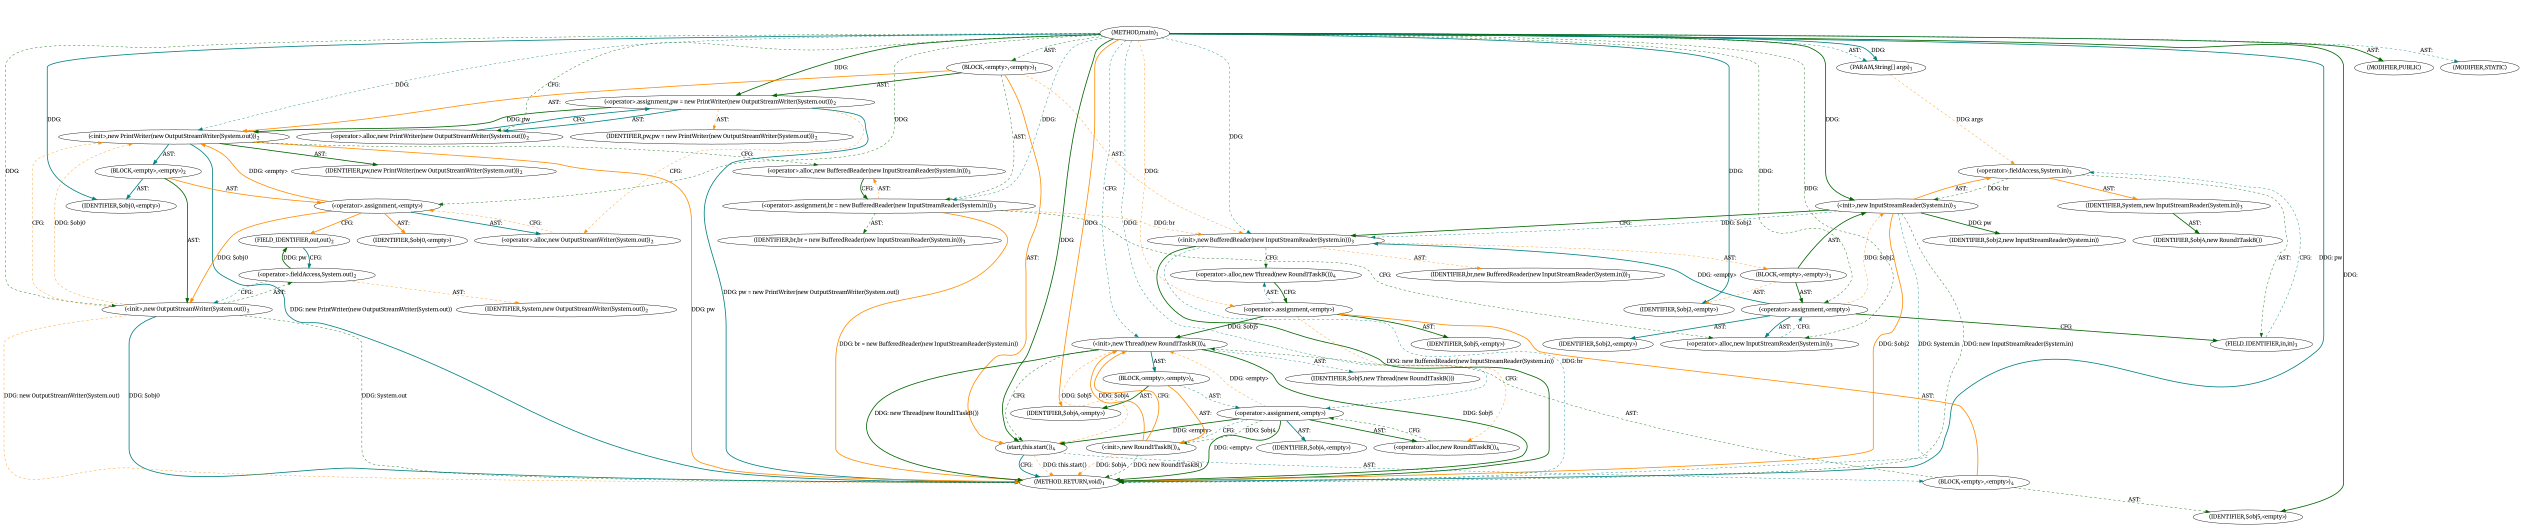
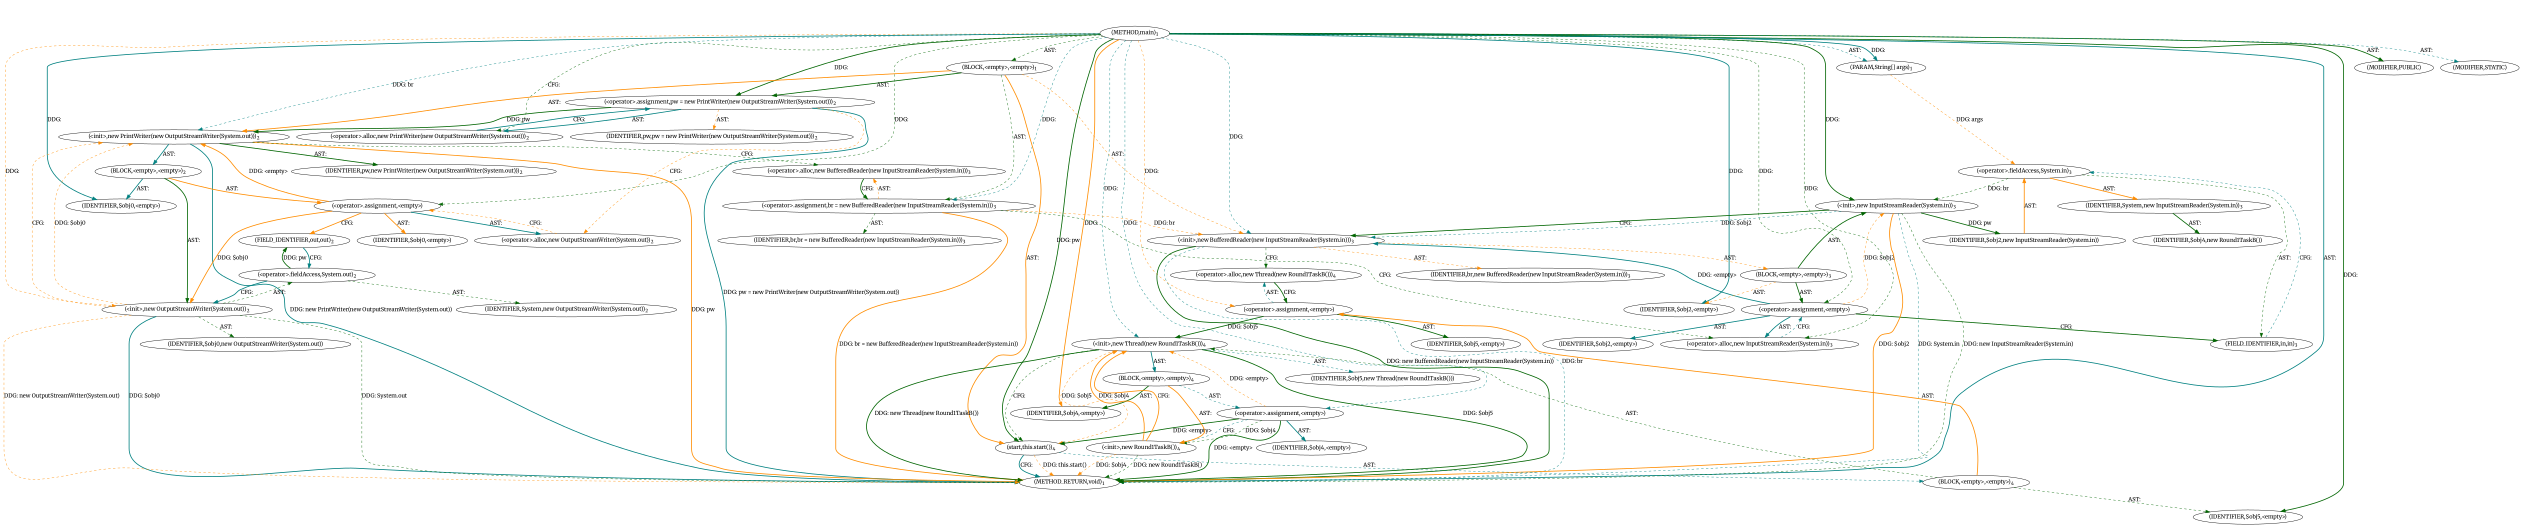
  digraph {
    fontname=Merriweather
    node [fontname=Merriweather]
    edge [color=darkgreen fontname=Merriweather style=bold]
    n1 [label=<(METHOD,main)<SUB>1</SUB>>]
    n2 [label=<(PARAM,String[] args)<SUB>1</SUB>>]
    n3 [label=<(BLOCK,&lt;empty&gt;,&lt;empty&gt;)<SUB>1</SUB>>]
    n4 [label=<(&lt;operator&gt;.assignment,pw = new PrintWriter(new OutputStreamWriter(System.out)))<SUB>2</SUB>>]
    n5 [label=<(&lt;operator&gt;.alloc,new PrintWriter(new OutputStreamWriter(System.out)))<SUB>2</SUB>>]
    n6 [label=<(&lt;init&gt;,new PrintWriter(new OutputStreamWriter(System.out)))<SUB>2</SUB>>]
    n7 [label=<(&lt;operator&gt;.assignment,&lt;empty&gt;)>]
    n8 [label=<(&lt;init&gt;,new OutputStreamWriter(System.out))<SUB>2</SUB>>]
    n9 [label=<(IDENTIFIER,$obj0,&lt;empty&gt;)>]
    n10 [label=<(&lt;operator&gt;.assignment,br = new BufferedReader(new InputStreamReader(System.in)))<SUB>3</SUB>>]
    n11 [label=<(&lt;init&gt;,new BufferedReader(new InputStreamReader(System.in)))<SUB>3</SUB>>]
    n12 [label=<(&lt;operator&gt;.assignment,&lt;empty&gt;)>]
    n13 [label=<(&lt;init&gt;,new InputStreamReader(System.in))<SUB>3</SUB>>]
    n14 [label=<(IDENTIFIER,$obj2,&lt;empty&gt;)>]
    n15 [label=<(start,this.start())<SUB>4</SUB>>]
    n16 [label=<(&lt;operator&gt;.assignment,&lt;empty&gt;)>]
    n17 [label=<(&lt;init&gt;,new Thread(new Round1TaskB()))<SUB>4</SUB>>]
    n18 [label=<(&lt;operator&gt;.assignment,&lt;empty&gt;)>]
    n19 [label=<(IDENTIFIER,$obj4,&lt;empty&gt;)>]
    n20 [label=<(IDENTIFIER,$obj5,&lt;empty&gt;)>]
    n21 [label=<(MODIFIER,PUBLIC)>]
    n22 [label=<(MODIFIER,STATIC)>]
    n23 [label=<(METHOD_RETURN,void)<SUB>1</SUB>>]
    n24 [label=<(&lt;operator&gt;.alloc,new InputStreamReader(System.in))<SUB>3</SUB>>]
    n25 [label=<(&lt;operator&gt;.fieldAccess,System.in)<SUB>3</SUB>>]
    n26 [label=<(IDENTIFIER,pw,pw = new PrintWriter(new OutputStreamWriter(System.out)))<SUB>2</SUB>>]
    n27 [label=<(&lt;operator&gt;.alloc,new OutputStreamWriter(System.out))<SUB>2</SUB>>]
    n28 [label=<(IDENTIFIER,pw,new PrintWriter(new OutputStreamWriter(System.out)))<SUB>2</SUB>>]
    n29 [label=<(BLOCK,&lt;empty&gt;,&lt;empty&gt;)<SUB>2</SUB>>]
    n30 [label=<(&lt;operator&gt;.alloc,new BufferedReader(new InputStreamReader(System.in)))<SUB>3</SUB>>]
    n31 [label=<(IDENTIFIER,$obj0,&lt;empty&gt;)>]
    n32 [label=<(FIELD_IDENTIFIER,out,out)<SUB>2</SUB>>]
+   n33 [label=<(IDENTIFIER,$obj0,new OutputStreamWriter(System.out))>]
    n34 [label=<(&lt;operator&gt;.fieldAccess,System.out)<SUB>2</SUB>>]
    n35 [label=<(IDENTIFIER,br,br = new BufferedReader(new InputStreamReader(System.in)))<SUB>3</SUB>>]
    n36 [label=<(IDENTIFIER,br,new BufferedReader(new InputStreamReader(System.in)))<SUB>3</SUB>>]
    n37 [label=<(BLOCK,&lt;empty&gt;,&lt;empty&gt;)<SUB>3</SUB>>]
    n38 [label=<(&lt;operator&gt;.alloc,new Thread(new Round1TaskB()))<SUB>4</SUB>>]
    n39 [label=<(IDENTIFIER,$obj2,&lt;empty&gt;)>]
    n40 [label=<(FIELD_IDENTIFIER,in,in)<SUB>3</SUB>>]
    n41 [label=<(IDENTIFIER,$obj2,new InputStreamReader(System.in))>]
    n42 [label=<(BLOCK,&lt;empty&gt;,&lt;empty&gt;)<SUB>4</SUB>>]
    n43 [label=<(IDENTIFIER,$obj5,&lt;empty&gt;)>]
-   n44 [label=<(&lt;operator&gt;.alloc,new Round1TaskB())<SUB>4</SUB>>]
    n45 [label=<(IDENTIFIER,$obj5,new Thread(new Round1TaskB()))>]
    n46 [label=<(BLOCK,&lt;empty&gt;,&lt;empty&gt;)<SUB>4</SUB>>]
    n47 [label=<(&lt;init&gt;,new Round1TaskB())<SUB>4</SUB>>]
    n48 [label=<(IDENTIFIER,$obj4,&lt;empty&gt;)>]
    n49 [label=<(IDENTIFIER,System,new OutputStreamWriter(System.out))<SUB>2</SUB>>]
    n50 [label=<(IDENTIFIER,System,new InputStreamReader(System.in))<SUB>3</SUB>>]
    n51 [label=<(IDENTIFIER,$obj4,new Round1TaskB())>]
    n1 -> n2 [color=teal label="AST: " style=dashed]
    n1 -> n2 [color=teal label="DDG: "]
    n1 -> n3 [label="AST: " style=dashed]
    n1 -> n4 [label="DDG: "]
    n1 -> n5 [label="CFG: " style=dashed]
-   n1 -> n6 [color=teal label="DDG: " style=dashed]
+   n1 -> n6 [color=teal label="DDG: br" style=dashed]
    n1 -> n7 [label="DDG: " style=dashed]
-   n1 -> n8 [label="DDG: " style=dashed]
+   n1 -> n8 [color=darkorange label="DDG: " style=dashed]
    n1 -> n9 [color=teal label="DDG: "]
    n1 -> n10 [color=teal label="DDG: " style=dashed]
    n1 -> n11 [color=teal label="DDG: " style=dashed]
    n1 -> n12 [label="DDG: " style=dashed]
    n1 -> n13 [label="DDG: "]
    n1 -> n14 [color=teal label="DDG: "]
-   n1 -> n15 [label="DDG: "]
+   n1 -> n15 [label="DDG: pw"]
    n1 -> n16 [color=darkorange label="DDG: " style=dashed]
-   n1 -> n17 [color=teal label="CFG: " style=dashed]
+   n1 -> n17 [color=teal label="DDG: " style=dashed]
    n1 -> n18 [color=teal label="DDG: " style=dashed]
    n1 -> n19 [color=darkorange label="DDG: "]
    n1 -> n20 [label="DDG: "]
    n1 -> n21 [label="AST: "]
    n1 -> n22 [color=teal label="AST: " style=dashed]
-   n1 -> n23 [color=teal label="DDG: pw"]
+   n1 -> n23 [color=teal label="AST: "]
    n1 -> n24 [label="DDG: " style=dashed]
    n2 -> n25 [color=darkorange label="DDG: args" style=dashed]
    n3 -> n4 [label="AST: "]
    n3 -> n6 [color=darkorange label="AST: "]
    n3 -> n10 [label="AST: " style=dashed]
    n3 -> n11 [color=darkorange label="AST: " style=dashed]
    n3 -> n15 [color=darkorange label="AST: "]
    n4 -> n5 [color=teal label="AST: "]
    n4 -> n6 [label="DDG: pw"]
    n4 -> n23 [color=teal label="DDG: pw = new PrintWriter(new OutputStreamWriter(System.out))"]
    n4 -> n26 [color=darkorange label="AST: " style=dashed]
    n4 -> n27 [color=darkorange label="CFG: " style=dashed]
    n5 -> n4 [color=teal label="CFG: "]
    n6 -> n23 [color=darkorange label="DDG: pw"]
    n6 -> n23 [color=teal label="DDG: new PrintWriter(new OutputStreamWriter(System.out))"]
    n6 -> n28 [label="AST: "]
    n6 -> n29 [color=teal label="AST: "]
    n6 -> n30 [label="CFG: " style=dashed]
    n7 -> n6 [color=darkorange label="DDG: &lt;empty&gt;"]
    n7 -> n8 [color=darkorange label="DDG: $obj0"]
    n7 -> n27 [color=teal label="AST: "]
    n7 -> n31 [color=darkorange label="AST: "]
    n7 -> n32 [color=darkorange label="CFG: "]
    n8 -> n6 [color=darkorange label="CFG: " style=dashed]
    n8 -> n6 [color=darkorange label="DDG: $obj0" style=dashed]
    n8 -> n23 [color=teal label="DDG: $obj0"]
    n8 -> n23 [label="DDG: System.out" style=dashed]
    n8 -> n23 [color=darkorange label="DDG: new OutputStreamWriter(System.out)" style=dashed]
+   n8 -> n33 [label="AST: " style=dashed]
    n8 -> n34 [label="AST: " style=dashed]
    n10 -> n11 [color=darkorange label="DDG: br" style=dashed]
    n10 -> n23 [color=darkorange label="DDG: br = new BufferedReader(new InputStreamReader(System.in))"]
    n10 -> n24 [label="CFG: " style=dashed]
    n10 -> n30 [color=darkorange label="AST: " style=dashed]
    n10 -> n35 [label="AST: " style=dashed]
    n11 -> n23 [color=teal label="DDG: br" style=dashed]
    n11 -> n23 [label="DDG: new BufferedReader(new InputStreamReader(System.in))"]
    n11 -> n36 [color=darkorange label="AST: " style=dashed]
    n11 -> n37 [color=darkorange label="AST: " style=dashed]
    n11 -> n38 [label="CFG: " style=dashed]
    n12 -> n11 [color=teal label="DDG: &lt;empty&gt;"]
    n12 -> n13 [color=darkorange label="DDG: $obj2" style=dashed]
    n12 -> n24 [color=teal label="AST: "]
    n12 -> n39 [color=teal label="AST: "]
    n12 -> n40 [label="CFG: "]
    n13 -> n11 [label="CFG: "]
    n13 -> n11 [color=teal label="DDG: $obj2" style=dashed]
    n13 -> n23 [color=darkorange label="DDG: $obj2"]
    n13 -> n23 [color=teal label="DDG: System.in" style=dashed]
    n13 -> n23 [label="DDG: new InputStreamReader(System.in)" style=dashed]
-   n13 -> n25 [color=darkorange label="AST: "]
+   n41 -> n25 [color=darkorange label="AST: "]
    n13 -> n41 [label="DDG: pw"]
    n15 -> n23 [color=teal label="CFG: "]
    n15 -> n23 [color=darkorange label="DDG: this.start()" style=dashed]
    n15 -> n42 [color=teal label="AST: " style=dashed]
    n16 -> n17 [label="DDG: $obj5"]
    n16 -> n38 [color=teal label="AST: " style=dashed]
    n16 -> n43 [label="AST: "]
-   n16 -> n44 [color=darkorange label="CFG: " style=dashed]
    n17 -> n15 [label="CFG: " style=dashed]
    n17 -> n15 [color=darkorange label="DDG: $obj5" style=dashed]
    n17 -> n23 [label="DDG: $obj5"]
    n17 -> n23 [label="DDG: new Thread(new Round1TaskB())"]
    n17 -> n45 [color=teal label="AST: " style=dashed]
    n17 -> n46 [color=teal label="AST: "]
    n18 -> n15 [label="DDG: &lt;empty&gt;"]
    n18 -> n17 [color=darkorange label="DDG: &lt;empty&gt;" style=dashed]
    n18 -> n23 [label="DDG: &lt;empty&gt;"]
-   n18 -> n44 [label="AST: "]
    n18 -> n47 [color=teal label="CFG: " style=dashed]
    n18 -> n47 [label="DDG: $obj4" style=dashed]
    n18 -> n48 [color=teal label="AST: "]
    n24 -> n12 [color=teal label="CFG: " style=dashed]
    n25 -> n13 [label="DDG: br" style=dashed]
    n25 -> n40 [label="AST: " style=dashed]
    n25 -> n50 [color=darkorange label="AST: "]
    n27 -> n7 [color=darkorange label="CFG: " style=dashed]
    n29 -> n7 [color=darkorange label="AST: "]
    n29 -> n8 [label="AST: "]
    n29 -> n9 [color=teal label="AST: "]
    n30 -> n10 [label="CFG: "]
    n32 -> n34 [color=teal label="CFG: "]
-   n34 -> n8 [color=teal label="CFG: " style=dashed]
+   n34 -> n8 [color=teal label="CFG: "]
    n34 -> n32 [label="DDG: pw"]
-   n34 -> n49 [color=darkorange label="AST: " style=dashed]
+   n34 -> n49 [label="AST: " style=dashed]
    n37 -> n12 [label="AST: "]
    n37 -> n13 [label="AST: "]
    n37 -> n14 [color=darkorange label="AST: " style=dashed]
    n38 -> n16 [label="CFG: "]
    n40 -> n25 [color=teal label="CFG: " style=dashed]
    n42 -> n16 [color=darkorange label="AST: "]
    n42 -> n17 [label="AST: " style=dashed]
    n42 -> n20 [label="AST: " style=dashed]
-   n44 -> n18 [label="CFG: " style=dashed]
    n46 -> n18 [color=teal label="AST: " style=dashed]
    n46 -> n19 [label="AST: "]
    n46 -> n47 [color=darkorange label="AST: "]
    n47 -> n17 [color=darkorange label="CFG: "]
    n47 -> n17 [color=darkorange label="DDG: $obj4"]
    n47 -> n23 [color=darkorange label="DDG: $obj4" style=dashed]
    n47 -> n23 [label="DDG: new Round1TaskB()" style=dashed]
    n50 -> n51 [label="AST: "]
  }
